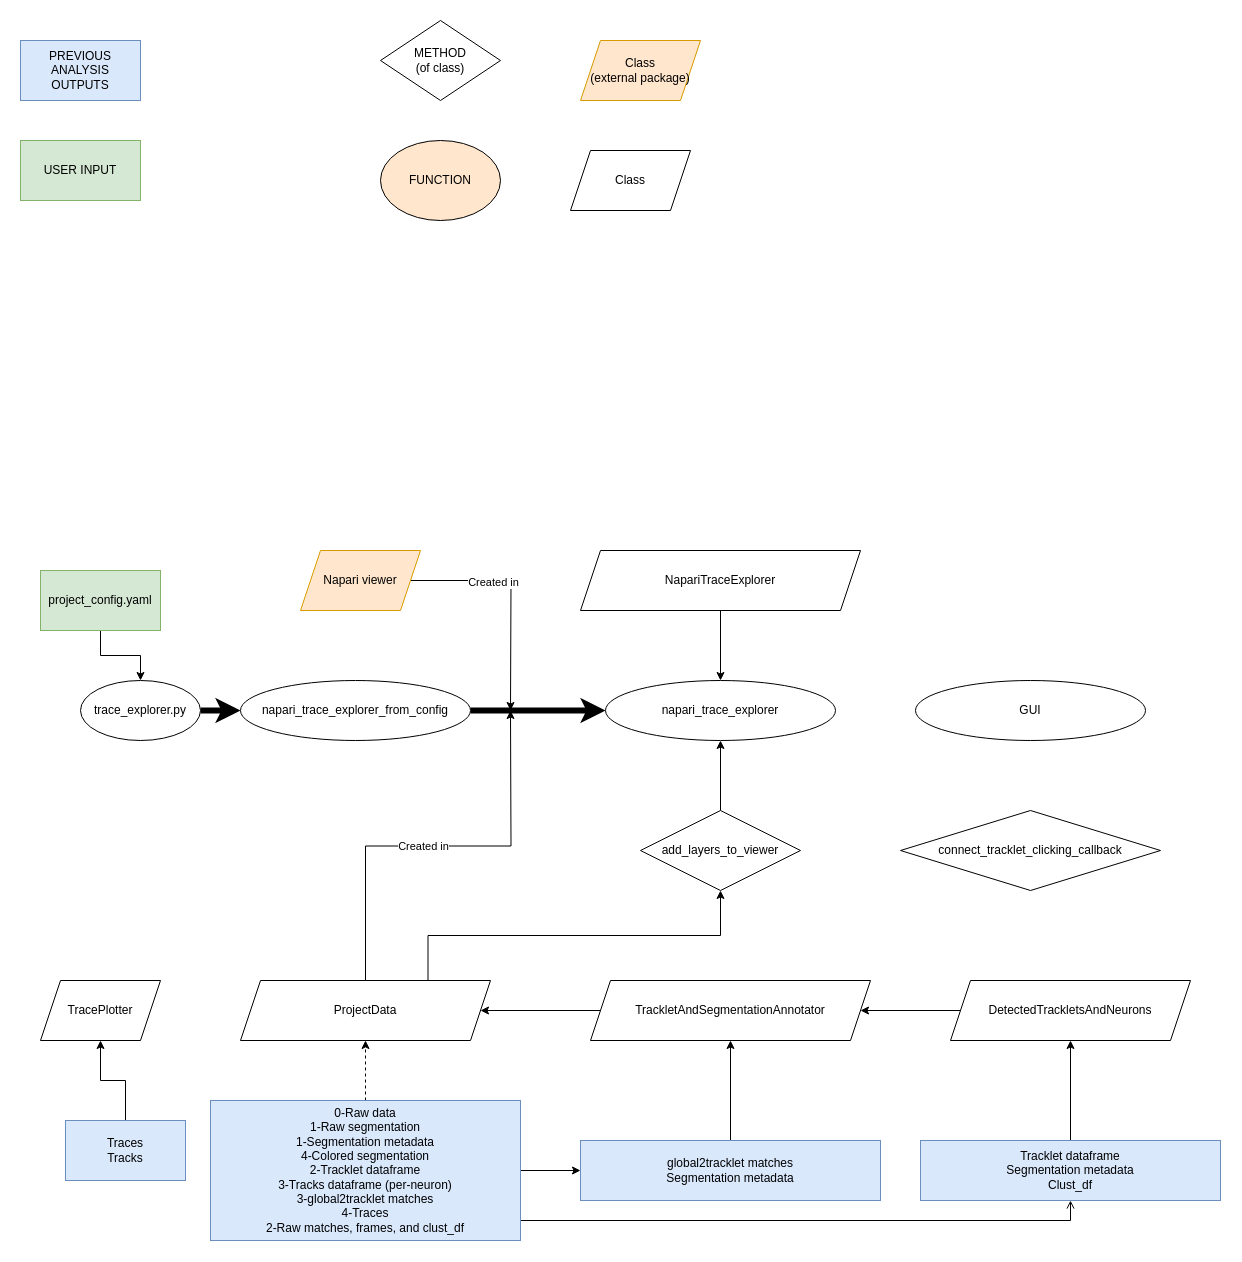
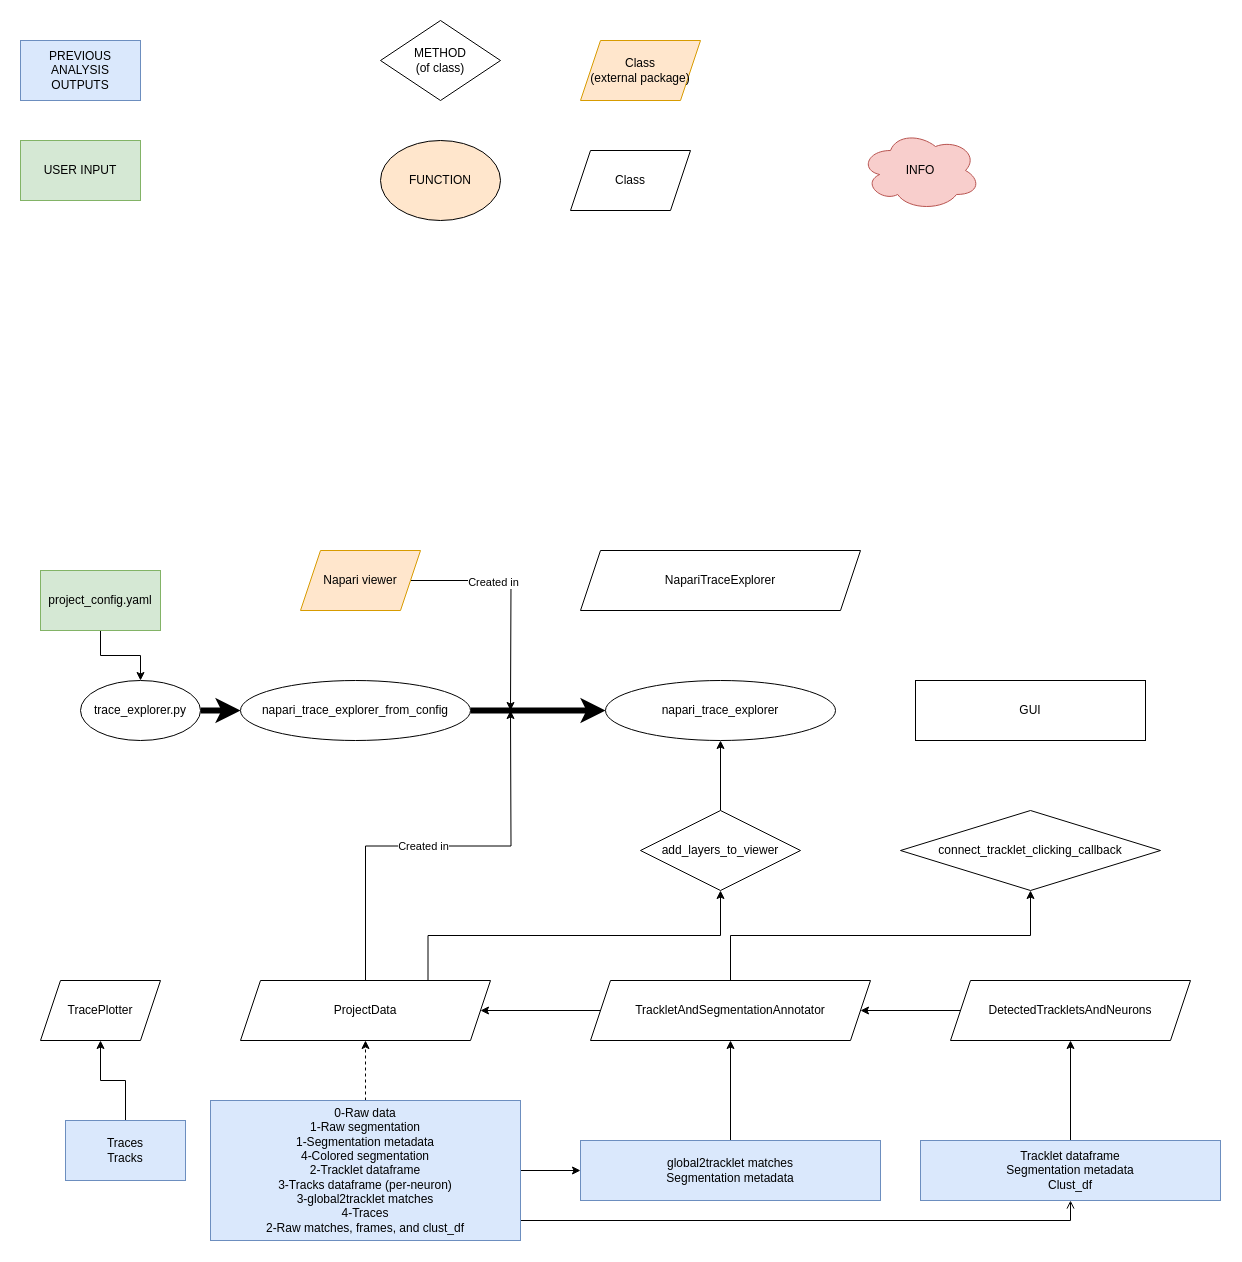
  <mxCell id="0" />
  <mxCell id="1" parent="0" />
  <mxCell id="2" value="" style="edgeStyle=orthogonalEdgeStyle;rounded=0;orthogonalLoop=1;jettySize=auto;html=1;strokeWidth=6;" edge="1" parent="1" source="3" target="5"><mxGeometry relative="1" as="geometry" /></mxCell>
  <mxCell id="3" value="trace_explorer.py" style="ellipse;whiteSpace=wrap;html=1;fontFamily=Helvetica;fontSize=12;align=center;" vertex="1" parent="1"><mxGeometry x="80" y="680" width="120" height="60" as="geometry" /></mxCell>
  <mxCell id="4" value="" style="edgeStyle=orthogonalEdgeStyle;rounded=0;orthogonalLoop=1;jettySize=auto;html=1;strokeWidth=6;" edge="1" parent="1" source="5" target="33"><mxGeometry relative="1" as="geometry" /></mxCell>
  <mxCell id="5" value="napari_trace_explorer_from_config" style="ellipse;whiteSpace=wrap;html=1;fontFamily=Helvetica;fontSize=12;align=center;" vertex="1" parent="1"><mxGeometry x="240" y="680" width="230" height="60" as="geometry" /></mxCell>
  <mxCell id="6" value="" style="edgeStyle=orthogonalEdgeStyle;rounded=0;orthogonalLoop=1;jettySize=auto;html=1;" edge="1" parent="1" source="7" target="3"><mxGeometry relative="1" as="geometry" /></mxCell>
  <mxCell id="7" value="project_config.yaml" style="rounded=0;whiteSpace=wrap;html=1;fillColor=#d5e8d4;strokeColor=#82b366;" vertex="1" parent="1"><mxGeometry x="40" y="570" width="120" height="60" as="geometry" /></mxCell>
  <mxCell id="8" value="USER INPUT" style="rounded=0;whiteSpace=wrap;html=1;fillColor=#d5e8d4;strokeColor=#82b366;" vertex="1" parent="1"><mxGeometry x="20" y="140" width="120" height="60" as="geometry" /></mxCell>
  <mxCell id="9" value="FUNCTION" style="ellipse;whiteSpace=wrap;html=1;fillColor=#ffe6cc;" vertex="1" parent="1"><mxGeometry x="380" y="140" width="120" height="80" as="geometry" /></mxCell>
  <mxCell id="10" value="PREVIOUS ANALYSIS OUTPUTS" style="rounded=0;whiteSpace=wrap;html=1;fillColor=#dae8fc;strokeColor=#6c8ebf;" vertex="1" parent="1"><mxGeometry x="20" y="40" width="120" height="60" as="geometry" /></mxCell>
  <mxCell id="11" value="Class" style="shape=parallelogram;perimeter=parallelogramPerimeter;whiteSpace=wrap;html=1;fixedSize=1;" vertex="1" parent="1"><mxGeometry x="570" y="150" width="120" height="60" as="geometry" /></mxCell>
  <mxCell id="12" style="edgeStyle=orthogonalEdgeStyle;rounded=0;orthogonalLoop=1;jettySize=auto;html=1;exitX=0.5;exitY=0;exitDx=0;exitDy=0;" edge="1" parent="1" source="15"><mxGeometry relative="1" as="geometry"><mxPoint x="510" y="710" as="targetPoint" /></mxGeometry></mxCell>
  <mxCell id="13" value="Created in" style="edgeLabel;html=1;align=center;verticalAlign=middle;resizable=0;points=[];" vertex="1" connectable="0" parent="12"><mxGeometry x="-0.075" relative="1" as="geometry"><mxPoint as="offset" /></mxGeometry></mxCell>
  <mxCell id="14" style="edgeStyle=orthogonalEdgeStyle;rounded=0;orthogonalLoop=1;jettySize=auto;html=1;exitX=0.75;exitY=0;exitDx=0;exitDy=0;entryX=0.5;entryY=1;entryDx=0;entryDy=0;strokeWidth=1;" edge="1" parent="1" source="15" target="40"><mxGeometry relative="1" as="geometry" /></mxCell>
  <mxCell id="15" value="ProjectData" style="shape=parallelogram;perimeter=parallelogramPerimeter;whiteSpace=wrap;html=1;fixedSize=1;" vertex="1" parent="1"><mxGeometry x="240" y="980" width="250" height="60" as="geometry" /></mxCell>
  <mxCell id="16" value="" style="edgeStyle=orthogonalEdgeStyle;rounded=0;orthogonalLoop=1;jettySize=auto;html=1;dashed=1;" edge="1" parent="1" source="19" target="15"><mxGeometry relative="1" as="geometry" /></mxCell>
  <mxCell id="17" value="" style="edgeStyle=orthogonalEdgeStyle;rounded=0;orthogonalLoop=1;jettySize=auto;html=1;" edge="1" parent="1" source="19" target="27"><mxGeometry relative="1" as="geometry" /></mxCell>
  <mxCell id="18" style="edgeStyle=orthogonalEdgeStyle;rounded=0;orthogonalLoop=1;jettySize=auto;html=1;entryX=0.5;entryY=1;entryDx=0;entryDy=0;endArrow=open;" edge="1" parent="1" source="19" target="31"><mxGeometry relative="1" as="geometry"><Array as="points"><mxPoint x="1070" y="1220" /></Array></mxGeometry></mxCell>
  <mxCell id="19" value="0-Raw data&lt;br&gt;1-Raw segmentation&lt;br&gt;1-Segmentation metadata&lt;br&gt;4-Colored segmentation&lt;br&gt;2-Tracklet dataframe&lt;br&gt;3-Tracks dataframe (per-neuron)&lt;br&gt;3-global2tracklet matches&lt;br&gt;4-Traces&lt;br&gt;2-Raw matches, frames, and clust_df" style="rounded=0;whiteSpace=wrap;html=1;fillColor=#dae8fc;strokeColor=#6c8ebf;" vertex="1" parent="1"><mxGeometry x="210" y="1100" width="310" height="140" as="geometry" /></mxCell>
  <mxCell id="20" value="TracePlotter" style="shape=parallelogram;perimeter=parallelogramPerimeter;whiteSpace=wrap;html=1;fixedSize=1;" vertex="1" parent="1"><mxGeometry x="40" y="980" width="120" height="60" as="geometry" /></mxCell>
  <mxCell id="21" value="" style="edgeStyle=orthogonalEdgeStyle;rounded=0;orthogonalLoop=1;jettySize=auto;html=1;" edge="1" parent="1" source="22" target="20"><mxGeometry relative="1" as="geometry" /></mxCell>
  <mxCell id="22" value="Traces&lt;br&gt;Tracks" style="rounded=0;whiteSpace=wrap;html=1;fillColor=#dae8fc;strokeColor=#6c8ebf;" vertex="1" parent="1"><mxGeometry x="65" y="1120" width="120" height="60" as="geometry" /></mxCell>
  <mxCell id="23" value="" style="edgeStyle=orthogonalEdgeStyle;rounded=0;orthogonalLoop=1;jettySize=auto;html=1;" edge="1" parent="1" source="25" target="15"><mxGeometry relative="1" as="geometry" /></mxCell>
+ <mxCell id="24" style="edgeStyle=orthogonalEdgeStyle;rounded=0;orthogonalLoop=1;jettySize=auto;html=1;exitX=0.5;exitY=0;exitDx=0;exitDy=0;entryX=0.5;entryY=1;entryDx=0;entryDy=0;strokeWidth=1;" edge="1" parent="1" source="25" target="43"><mxGeometry relative="1" as="geometry" /></mxCell>
  <mxCell id="25" value="TrackletAndSegmentationAnnotator" style="shape=parallelogram;perimeter=parallelogramPerimeter;whiteSpace=wrap;html=1;fixedSize=1;" vertex="1" parent="1"><mxGeometry x="590" y="980" width="280" height="60" as="geometry" /></mxCell>
  <mxCell id="26" value="" style="edgeStyle=orthogonalEdgeStyle;rounded=0;orthogonalLoop=1;jettySize=auto;html=1;" edge="1" parent="1" source="27" target="25"><mxGeometry relative="1" as="geometry" /></mxCell>
  <mxCell id="27" value="global2tracklet matches&lt;br&gt;Segmentation metadata" style="rounded=0;whiteSpace=wrap;html=1;fontFamily=Helvetica;fontSize=12;fontColor=#000000;align=center;strokeColor=#6c8ebf;fillColor=#dae8fc;" vertex="1" parent="1"><mxGeometry x="580" y="1140" width="300" height="60" as="geometry" /></mxCell>
  <mxCell id="28" value="" style="edgeStyle=orthogonalEdgeStyle;rounded=0;orthogonalLoop=1;jettySize=auto;html=1;" edge="1" parent="1" source="29" target="25"><mxGeometry relative="1" as="geometry" /></mxCell>
  <mxCell id="29" value="DetectedTrackletsAndNeurons" style="shape=parallelogram;perimeter=parallelogramPerimeter;whiteSpace=wrap;html=1;fixedSize=1;" vertex="1" parent="1"><mxGeometry x="950" y="980" width="240" height="60" as="geometry" /></mxCell>
  <mxCell id="30" value="" style="edgeStyle=orthogonalEdgeStyle;rounded=0;orthogonalLoop=1;jettySize=auto;html=1;" edge="1" parent="1" source="31" target="29"><mxGeometry relative="1" as="geometry" /></mxCell>
  <mxCell id="31" value="Tracklet dataframe&lt;br&gt;Segmentation metadata&lt;br&gt;Clust_df" style="rounded=0;whiteSpace=wrap;html=1;fontFamily=Helvetica;fontSize=12;fontColor=#000000;align=center;strokeColor=#6c8ebf;fillColor=#dae8fc;" vertex="1" parent="1"><mxGeometry x="920" y="1140" width="300" height="60" as="geometry" /></mxCell>
  <mxCell id="32" value="Class &lt;br&gt;(external package)" style="shape=parallelogram;perimeter=parallelogramPerimeter;whiteSpace=wrap;html=1;fixedSize=1;fillColor=#ffe6cc;strokeColor=#d79b00;" vertex="1" parent="1"><mxGeometry x="580" y="40" width="120" height="60" as="geometry" /></mxCell>
  <mxCell id="33" value="napari_trace_explorer" style="ellipse;whiteSpace=wrap;html=1;fontFamily=Helvetica;fontSize=12;align=center;" vertex="1" parent="1"><mxGeometry x="605" y="680" width="230" height="60" as="geometry" /></mxCell>
  <mxCell id="34" style="edgeStyle=orthogonalEdgeStyle;rounded=0;orthogonalLoop=1;jettySize=auto;html=1;" edge="1" parent="1" source="36"><mxGeometry relative="1" as="geometry"><mxPoint x="510" y="710" as="targetPoint" /></mxGeometry></mxCell>
  <mxCell id="35" value="Created in" style="edgeLabel;html=1;align=center;verticalAlign=middle;resizable=0;points=[];" vertex="1" connectable="0" parent="34"><mxGeometry x="-0.287" y="-1" relative="1" as="geometry"><mxPoint as="offset" /></mxGeometry></mxCell>
  <mxCell id="36" value="Napari viewer" style="shape=parallelogram;perimeter=parallelogramPerimeter;whiteSpace=wrap;html=1;fixedSize=1;fillColor=#ffe6cc;strokeColor=#d79b00;" vertex="1" parent="1"><mxGeometry x="300" y="550" width="120" height="60" as="geometry" /></mxCell>
- <mxCell id="37" value="" style="edgeStyle=orthogonalEdgeStyle;rounded=0;orthogonalLoop=1;jettySize=auto;html=1;strokeWidth=1;" edge="1" parent="1" source="38" target="33"><mxGeometry relative="1" as="geometry" /></mxCell>
  <mxCell id="38" value="NapariTraceExplorer" style="shape=parallelogram;perimeter=parallelogramPerimeter;whiteSpace=wrap;html=1;fixedSize=1;" vertex="1" parent="1"><mxGeometry x="580" y="550" width="280" height="60" as="geometry" /></mxCell>
  <mxCell id="39" value="" style="edgeStyle=orthogonalEdgeStyle;rounded=0;orthogonalLoop=1;jettySize=auto;html=1;strokeWidth=1;" edge="1" parent="1" source="40" target="33"><mxGeometry relative="1" as="geometry" /></mxCell>
  <mxCell id="40" value="add_layers_to_viewer" style="rhombus;whiteSpace=wrap;html=1;fontFamily=Helvetica;fontSize=12;fontColor=#000000;align=center;strokeColor=#000000;fillColor=#ffffff;" vertex="1" parent="1"><mxGeometry x="640" y="810" width="160" height="80" as="geometry" /></mxCell>
  <mxCell id="41" value="METHOD&lt;br&gt;(of class)" style="rhombus;whiteSpace=wrap;html=1;fontFamily=Helvetica;fontSize=12;fontColor=#000000;align=center;strokeColor=#000000;fillColor=#ffffff;" vertex="1" parent="1"><mxGeometry x="380" y="20" width="120" height="80" as="geometry" /></mxCell>
- <mxCell id="42" value="GUI" style="ellipse;whiteSpace=wrap;html=1;fontFamily=Helvetica;fontSize=12;align=center;" vertex="1" parent="1"><mxGeometry x="915" y="680" width="230" height="60" as="geometry" /></mxCell>
+ <mxCell id="42" value="GUI" style="whiteSpace=wrap;html=1;fontFamily=Helvetica;fontSize=12;align=center;rounded=0;" vertex="1" parent="1"><mxGeometry x="915" y="680" width="230" height="60" as="geometry" /></mxCell>
  <mxCell id="43" value="connect_tracklet_clicking_callback" style="rhombus;whiteSpace=wrap;html=1;fontFamily=Helvetica;fontSize=12;align=center;" vertex="1" parent="1"><mxGeometry x="900" y="810" width="260" height="80" as="geometry" /></mxCell>
+ <mxCell id="44" value="INFO" style="ellipse;shape=cloud;whiteSpace=wrap;html=1;fillColor=#f8cecc;strokeColor=#b85450;" vertex="1" parent="1"><mxGeometry x="860" y="130" width="120" height="80" as="geometry" /></mxCell>
